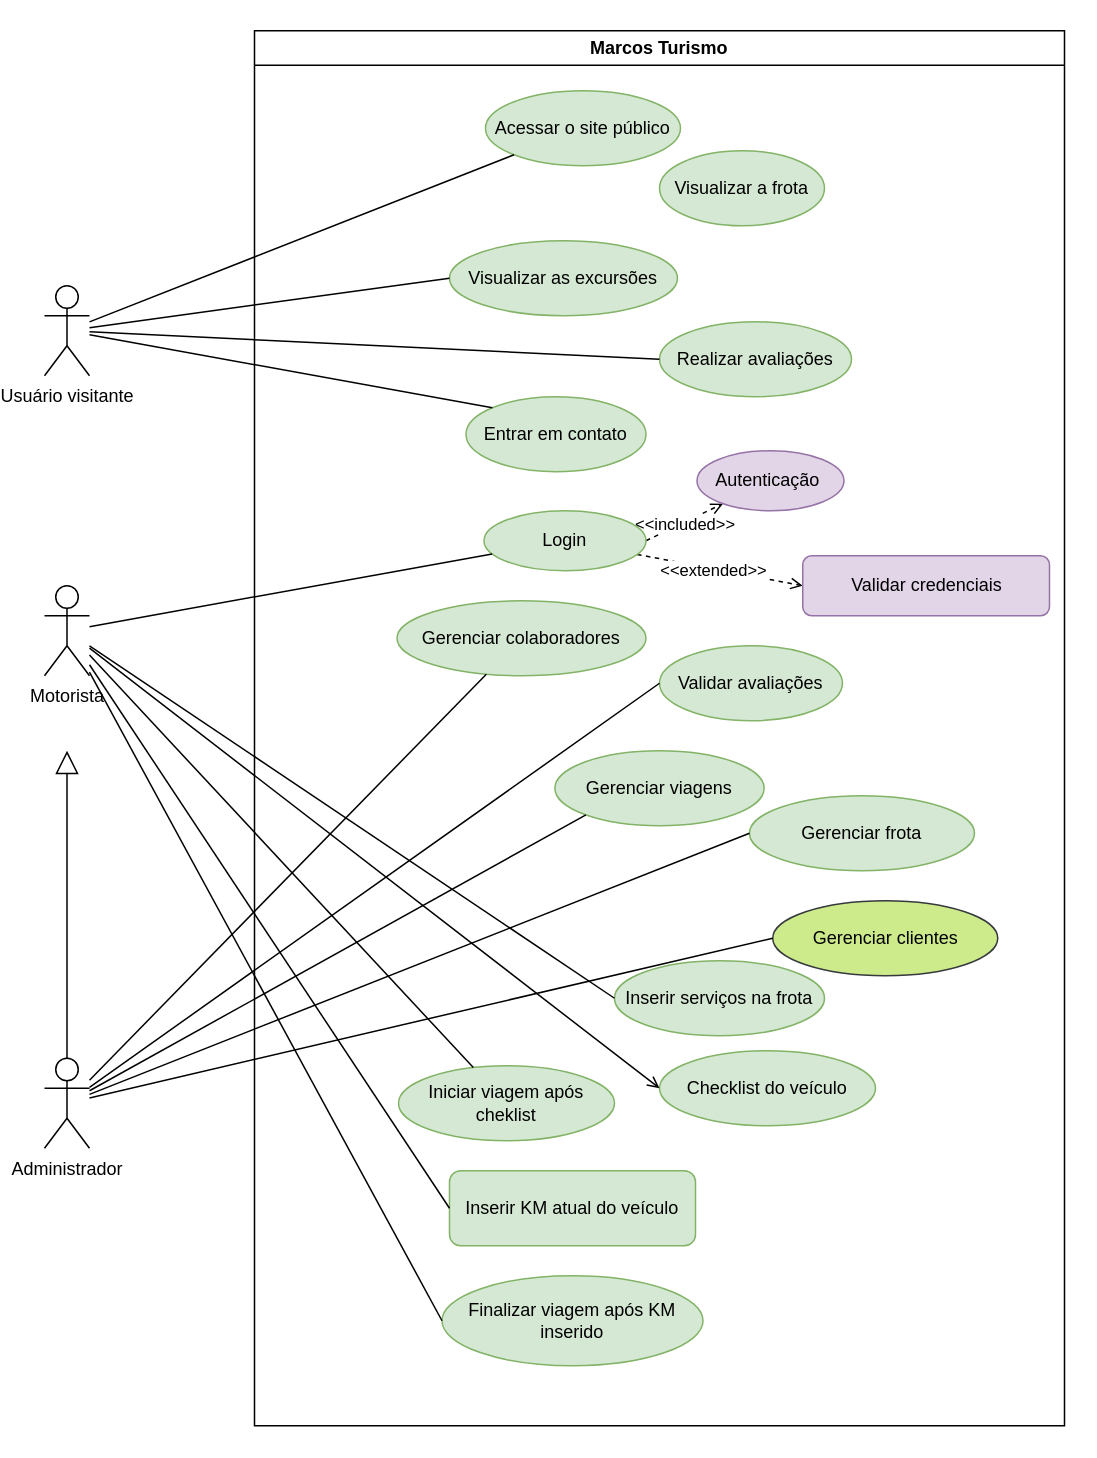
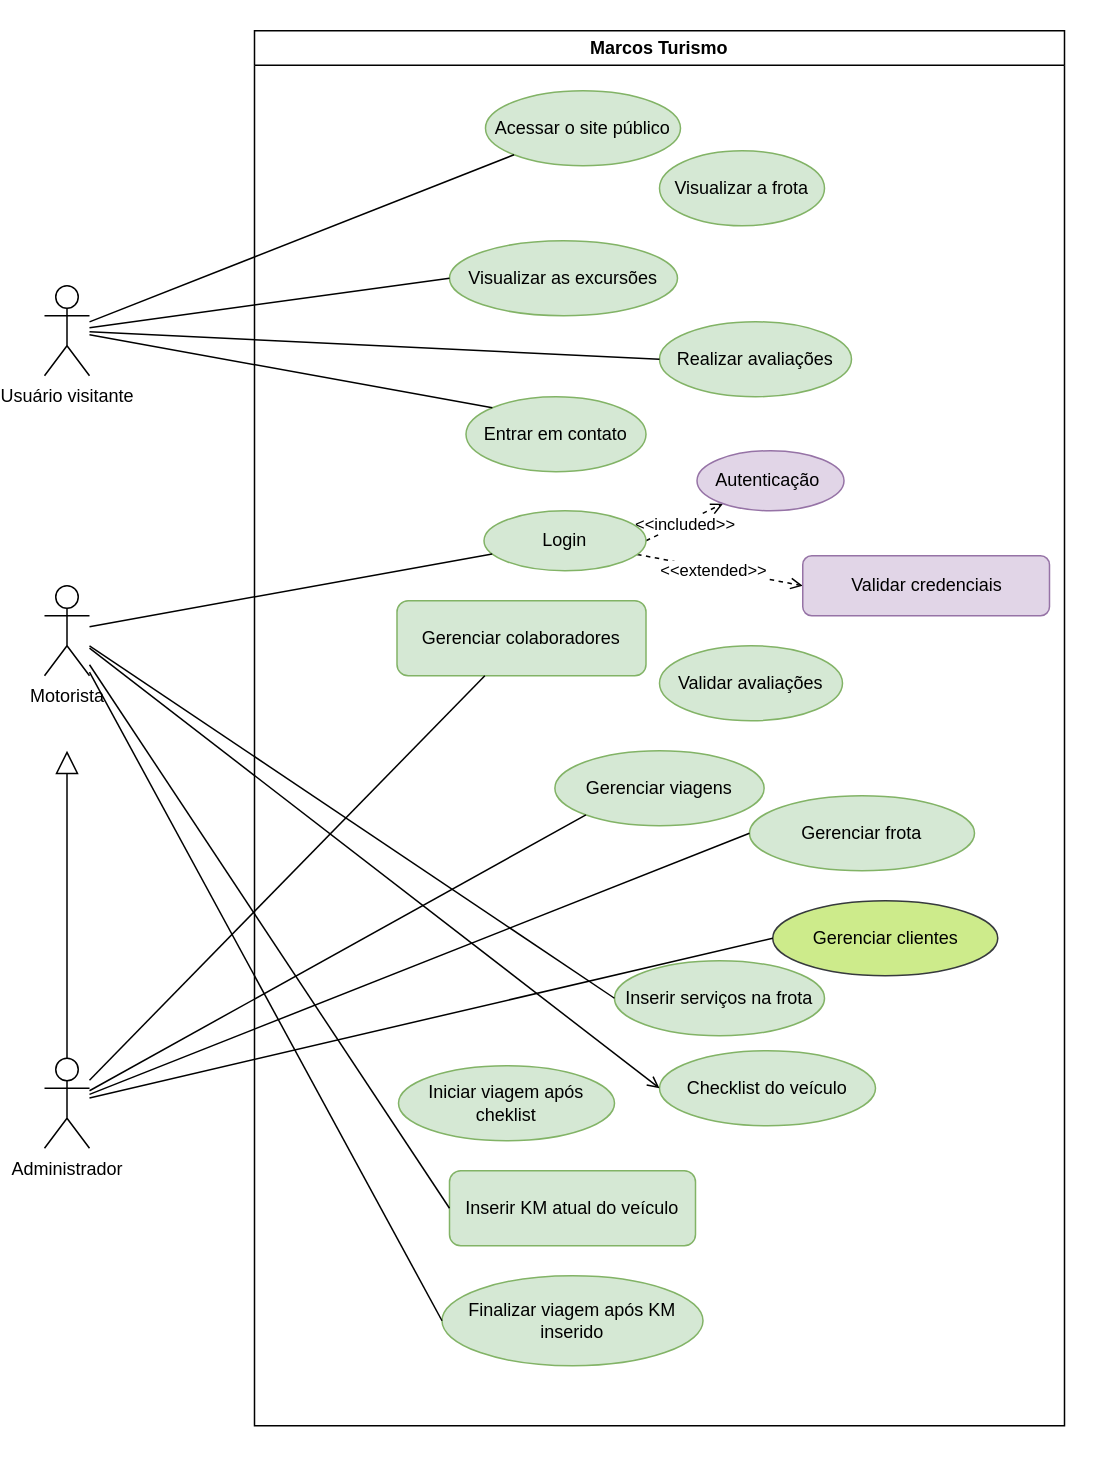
  <mxCell id="0" />
  <mxCell id="1" parent="0" />
  <mxCell id="2" value="Marcos Turismo" style="swimlane;whiteSpace=wrap;html=1;startSize=23;swimlaneFillColor=default;verticalAlign=middle;" vertex="1" parent="1"><mxGeometry x="160" y="20" width="540" height="930" as="geometry" /></mxCell>
  <mxCell id="3" value="Acessar o site público" style="ellipse;whiteSpace=wrap;html=1;verticalAlign=middle;align=center;fillColor=#d5e8d4;strokeColor=#82b366;" vertex="1" parent="2"><mxGeometry x="154" y="40" width="130" height="50" as="geometry" /></mxCell>
  <mxCell id="4" value="Visualizar a frota" style="ellipse;whiteSpace=wrap;html=1;verticalAlign=middle;fillColor=#d5e8d4;strokeColor=#82b366;" vertex="1" parent="2"><mxGeometry x="270" y="80" width="110" height="50" as="geometry" /></mxCell>
  <mxCell id="5" value="Visualizar as excursões" style="ellipse;whiteSpace=wrap;html=1;verticalAlign=middle;align=center;fillColor=#d5e8d4;strokeColor=#82b366;" vertex="1" parent="2"><mxGeometry x="130" y="140" width="152" height="50" as="geometry" /></mxCell>
  <mxCell id="6" value="Realizar avaliações" style="ellipse;whiteSpace=wrap;html=1;verticalAlign=middle;fillColor=#d5e8d4;strokeColor=#82b366;" vertex="1" parent="2"><mxGeometry x="270" y="194" width="128" height="50" as="geometry" /></mxCell>
  <mxCell id="7" value="Entrar em contato" style="ellipse;whiteSpace=wrap;html=1;verticalAlign=middle;fillColor=#d5e8d4;strokeColor=#82b366;" vertex="1" parent="2"><mxGeometry x="141" y="244" width="120" height="50" as="geometry" /></mxCell>
  <mxCell id="8" value="" style="rounded=0;orthogonalLoop=1;jettySize=auto;html=1;exitX=1;exitY=0.5;exitDx=0;exitDy=0;endArrow=open;endFill=0;dashed=1;" edge="1" parent="2" source="12" target="13"><mxGeometry relative="1" as="geometry"><mxPoint x="200.0" y="380" as="sourcePoint" /></mxGeometry></mxCell>
  <mxCell id="9" value="&amp;lt;&amp;lt;included&amp;gt;&amp;gt;" style="edgeLabel;html=1;align=center;verticalAlign=middle;resizable=0;points=[];" vertex="1" connectable="0" parent="8"><mxGeometry x="0.0" y="-1" relative="1" as="geometry"><mxPoint as="offset" /></mxGeometry></mxCell>
  <mxCell id="10" style="rounded=1;orthogonalLoop=1;jettySize=auto;html=1;entryX=0;entryY=0.5;entryDx=0;entryDy=0;dashed=1;endArrow=open;endFill=0;" edge="1" parent="2" source="12" target="22"><mxGeometry relative="1" as="geometry" /></mxCell>
  <mxCell id="11" value="&amp;lt;&amp;lt;extended&amp;gt;&amp;gt;" style="edgeLabel;html=1;align=center;verticalAlign=middle;resizable=0;points=[];" vertex="1" connectable="0" parent="10"><mxGeometry x="-0.07" y="-1" relative="1" as="geometry"><mxPoint as="offset" /></mxGeometry></mxCell>
  <mxCell id="12" value="Login" style="ellipse;whiteSpace=wrap;html=1;verticalAlign=middle;fillColor=#d5e8d4;strokeColor=#82b366;" vertex="1" parent="2"><mxGeometry x="153" y="320" width="108" height="40" as="geometry" /></mxCell>
  <mxCell id="13" value="&lt;span id=&quot;docs-internal-guid-fdd84d5d-7fff-9424-1d82-55f9a39c3fda&quot;&gt;&lt;span style=&quot;font-family: Arial, sans-serif; background-color: transparent; font-variant-numeric: normal; font-variant-east-asian: normal; font-variant-alternates: normal; font-variant-position: normal; font-variant-emoji: normal; vertical-align: baseline; white-space-collapse: preserve;&quot;&gt;&lt;font&gt;Autenticação &lt;/font&gt;&lt;/span&gt;&lt;/span&gt;" style="ellipse;whiteSpace=wrap;html=1;fillColor=#e1d5e7;strokeColor=#9673a6;" vertex="1" parent="2"><mxGeometry x="295" y="280" width="98" height="40" as="geometry" /></mxCell>
- <mxCell id="14" value="Gerenciar colaboradores" style="ellipse;whiteSpace=wrap;html=1;verticalAlign=middle;fillColor=#d5e8d4;strokeColor=#82b366;" vertex="1" parent="2"><mxGeometry x="95" y="380" width="166" height="50" as="geometry" /></mxCell>
+ <mxCell id="14" value="Gerenciar colaboradores" style="whiteSpace=wrap;html=1;verticalAlign=middle;fillColor=#d5e8d4;strokeColor=#82b366;rounded=1;" vertex="1" parent="2"><mxGeometry x="95" y="380" width="166" height="50" as="geometry" /></mxCell>
  <mxCell id="15" value="Gerenciar viagens" style="ellipse;whiteSpace=wrap;html=1;verticalAlign=middle;fillColor=#d5e8d4;strokeColor=#82b366;" vertex="1" parent="2"><mxGeometry x="200.25" y="480" width="139.5" height="50" as="geometry" /></mxCell>
  <mxCell id="16" value="Gerenciar frota" style="ellipse;whiteSpace=wrap;html=1;verticalAlign=middle;fillColor=#d5e8d4;strokeColor=#82B366;" vertex="1" parent="2"><mxGeometry x="330" y="510" width="150" height="50" as="geometry" /></mxCell>
  <mxCell id="17" value="Iniciar viagem após cheklist" style="ellipse;whiteSpace=wrap;html=1;verticalAlign=middle;fillColor=#d5e8d4;strokeColor=#82b366;" vertex="1" parent="2"><mxGeometry x="96" y="690" width="144" height="50" as="geometry" /></mxCell>
  <mxCell id="18" value="Finalizar viagem após KM inserido" style="ellipse;whiteSpace=wrap;html=1;verticalAlign=middle;fillColor=#d5e8d4;strokeColor=#82b366;" vertex="1" parent="2"><mxGeometry x="125" y="830" width="174" height="60" as="geometry" /></mxCell>
  <mxCell id="19" value="Inserir serviços na frota" style="ellipse;whiteSpace=wrap;html=1;verticalAlign=middle;fillColor=#d5e8d4;strokeColor=#82b366;" vertex="1" parent="2"><mxGeometry x="240" y="620" width="140" height="50" as="geometry" /></mxCell>
  <mxCell id="20" value="Validar avaliações" style="ellipse;whiteSpace=wrap;html=1;verticalAlign=middle;fillColor=#d5e8d4;strokeColor=#82b366;" vertex="1" parent="2"><mxGeometry x="270" y="410" width="122" height="50" as="geometry" /></mxCell>
  <mxCell id="21" value="Gerenciar clientes" style="ellipse;whiteSpace=wrap;html=1;verticalAlign=middle;fillColor=light-dark(#CDEB8B,#1F2F1E);strokeColor=light-dark(#36393D,#446E2C);" vertex="1" parent="2"><mxGeometry x="345.5" y="580" width="150" height="50" as="geometry" /></mxCell>
  <mxCell id="22" value="&lt;font face=&quot;Arial, sans-serif&quot;&gt;&lt;span style=&quot;white-space-collapse: preserve;&quot;&gt;Validar credenciais&lt;/span&gt;&lt;/font&gt;" style="whiteSpace=wrap;html=1;fillColor=#e1d5e7;strokeColor=#9673a6;rounded=1;" vertex="1" parent="2"><mxGeometry x="365.5" y="350" width="164.5" height="40" as="geometry" /></mxCell>
  <mxCell id="23" value="Checklist do veículo" style="ellipse;whiteSpace=wrap;html=1;verticalAlign=middle;fillColor=#d5e8d4;strokeColor=#82b366;" vertex="1" parent="2"><mxGeometry x="270" y="680" width="144" height="50" as="geometry" /></mxCell>
  <mxCell id="24" value="Inserir KM atual do veículo" style="whiteSpace=wrap;html=1;verticalAlign=middle;fillColor=#d5e8d4;strokeColor=#82b366;rounded=1;" vertex="1" parent="2"><mxGeometry x="130" y="760" width="164" height="50" as="geometry" /></mxCell>
  <mxCell id="25" value="" style="rounded=1;orthogonalLoop=1;jettySize=auto;html=1;endArrow=none;endFill=1;startFill=0;entryX=0;entryY=1;entryDx=0;entryDy=0;" edge="1" parent="1" source="29" target="3"><mxGeometry relative="1" as="geometry" /></mxCell>
  <mxCell id="26" value="" style="rounded=0;orthogonalLoop=1;jettySize=auto;html=1;endArrow=none;startFill=0;entryX=0;entryY=0.5;entryDx=0;entryDy=0;" edge="1" parent="1" source="29" target="5"><mxGeometry relative="1" as="geometry" /></mxCell>
  <mxCell id="27" value="" style="rounded=0;orthogonalLoop=1;jettySize=auto;html=1;endArrow=none;startFill=0;entryX=0;entryY=0.5;entryDx=0;entryDy=0;" edge="1" parent="1" source="29" target="6"><mxGeometry relative="1" as="geometry" /></mxCell>
  <mxCell id="28" value="" style="rounded=0;orthogonalLoop=1;jettySize=auto;html=1;endArrow=none;startFill=0;entryX=0;entryY=0;entryDx=0;entryDy=0;" edge="1" parent="1" source="29" target="7"><mxGeometry relative="1" as="geometry"><mxPoint x="260" y="385" as="targetPoint" /></mxGeometry></mxCell>
  <mxCell id="29" value="Usuário visitante" style="shape=umlActor;verticalLabelPosition=bottom;verticalAlign=top;html=1;" vertex="1" parent="1"><mxGeometry x="20" y="190" width="30" height="60" as="geometry" /></mxCell>
- <mxCell id="30" value="" style="rounded=0;orthogonalLoop=1;jettySize=auto;html=1;endArrow=none;startFill=0;" edge="1" parent="1" source="35" target="17"><mxGeometry relative="1" as="geometry" /></mxCell>
  <mxCell id="31" value="" style="rounded=0;orthogonalLoop=1;jettySize=auto;html=1;endArrow=none;startFill=0;entryX=0;entryY=0.5;entryDx=0;entryDy=0;" edge="1" parent="1" source="35" target="18"><mxGeometry relative="1" as="geometry" /></mxCell>
  <mxCell id="32" value="" style="rounded=0;orthogonalLoop=1;jettySize=auto;html=1;endArrow=none;startFill=0;entryX=0;entryY=0.5;entryDx=0;entryDy=0;" edge="1" parent="1" source="35" target="19"><mxGeometry relative="1" as="geometry"><mxPoint x="50" y="536.388" as="sourcePoint" /></mxGeometry></mxCell>
  <mxCell id="33" style="rounded=0;orthogonalLoop=1;jettySize=auto;html=1;entryX=0;entryY=0.5;entryDx=0;entryDy=0;endArrow=open;startFill=0;" edge="1" parent="1" source="35" target="23"><mxGeometry relative="1" as="geometry" /></mxCell>
  <mxCell id="34" style="rounded=0;orthogonalLoop=1;jettySize=auto;html=1;entryX=0;entryY=0.5;entryDx=0;entryDy=0;endArrow=none;startFill=0;" edge="1" parent="1" source="35" target="24"><mxGeometry relative="1" as="geometry" /></mxCell>
  <mxCell id="35" value="Motorista" style="shape=umlActor;verticalLabelPosition=bottom;verticalAlign=top;html=1;" vertex="1" parent="1"><mxGeometry x="20" y="390" width="30" height="60" as="geometry" /></mxCell>
  <mxCell id="36" value="" style="rounded=0;orthogonalLoop=1;jettySize=auto;html=1;endArrow=none;startFill=0;" edge="1" parent="1" source="35" target="12"><mxGeometry relative="1" as="geometry"><mxPoint x="70" y="470" as="sourcePoint" /></mxGeometry></mxCell>
  <mxCell id="37" value="" style="rounded=0;orthogonalLoop=1;jettySize=auto;html=1;endArrow=none;startFill=0;" edge="1" parent="1" source="43" target="14"><mxGeometry relative="1" as="geometry" /></mxCell>
  <mxCell id="38" value="" style="rounded=0;orthogonalLoop=1;jettySize=auto;html=1;endArrow=none;startFill=0;entryX=0;entryY=1;entryDx=0;entryDy=0;" edge="1" parent="1" source="43" target="15"><mxGeometry relative="1" as="geometry" /></mxCell>
  <mxCell id="39" value="" style="rounded=0;orthogonalLoop=1;jettySize=auto;html=1;endArrow=none;startFill=0;entryX=0;entryY=0.5;entryDx=0;entryDy=0;" edge="1" parent="1" source="43" target="16"><mxGeometry relative="1" as="geometry" /></mxCell>
- <mxCell id="40" value="" style="rounded=0;orthogonalLoop=1;jettySize=auto;html=1;endArrow=none;startFill=0;entryX=0;entryY=0.5;entryDx=0;entryDy=0;" edge="1" parent="1" source="43" target="20"><mxGeometry relative="1" as="geometry" /></mxCell>
  <mxCell id="41" value="" style="rounded=0;orthogonalLoop=1;jettySize=auto;html=1;entryX=0;entryY=0.5;entryDx=0;entryDy=0;endArrow=none;startFill=0;" edge="1" parent="1" source="43" target="21"><mxGeometry relative="1" as="geometry" /></mxCell>
  <mxCell id="42" style="edgeStyle=orthogonalEdgeStyle;rounded=0;orthogonalLoop=1;jettySize=auto;html=1;endArrow=block;endFill=0;endSize=13;" edge="1" parent="1" source="43"><mxGeometry relative="1" as="geometry"><mxPoint x="35" y="500" as="targetPoint" /></mxGeometry></mxCell>
  <mxCell id="43" value="Administrador" style="shape=umlActor;verticalLabelPosition=bottom;verticalAlign=top;html=1;" vertex="1" parent="1"><mxGeometry x="20" y="705" width="30" height="60" as="geometry" /></mxCell>
